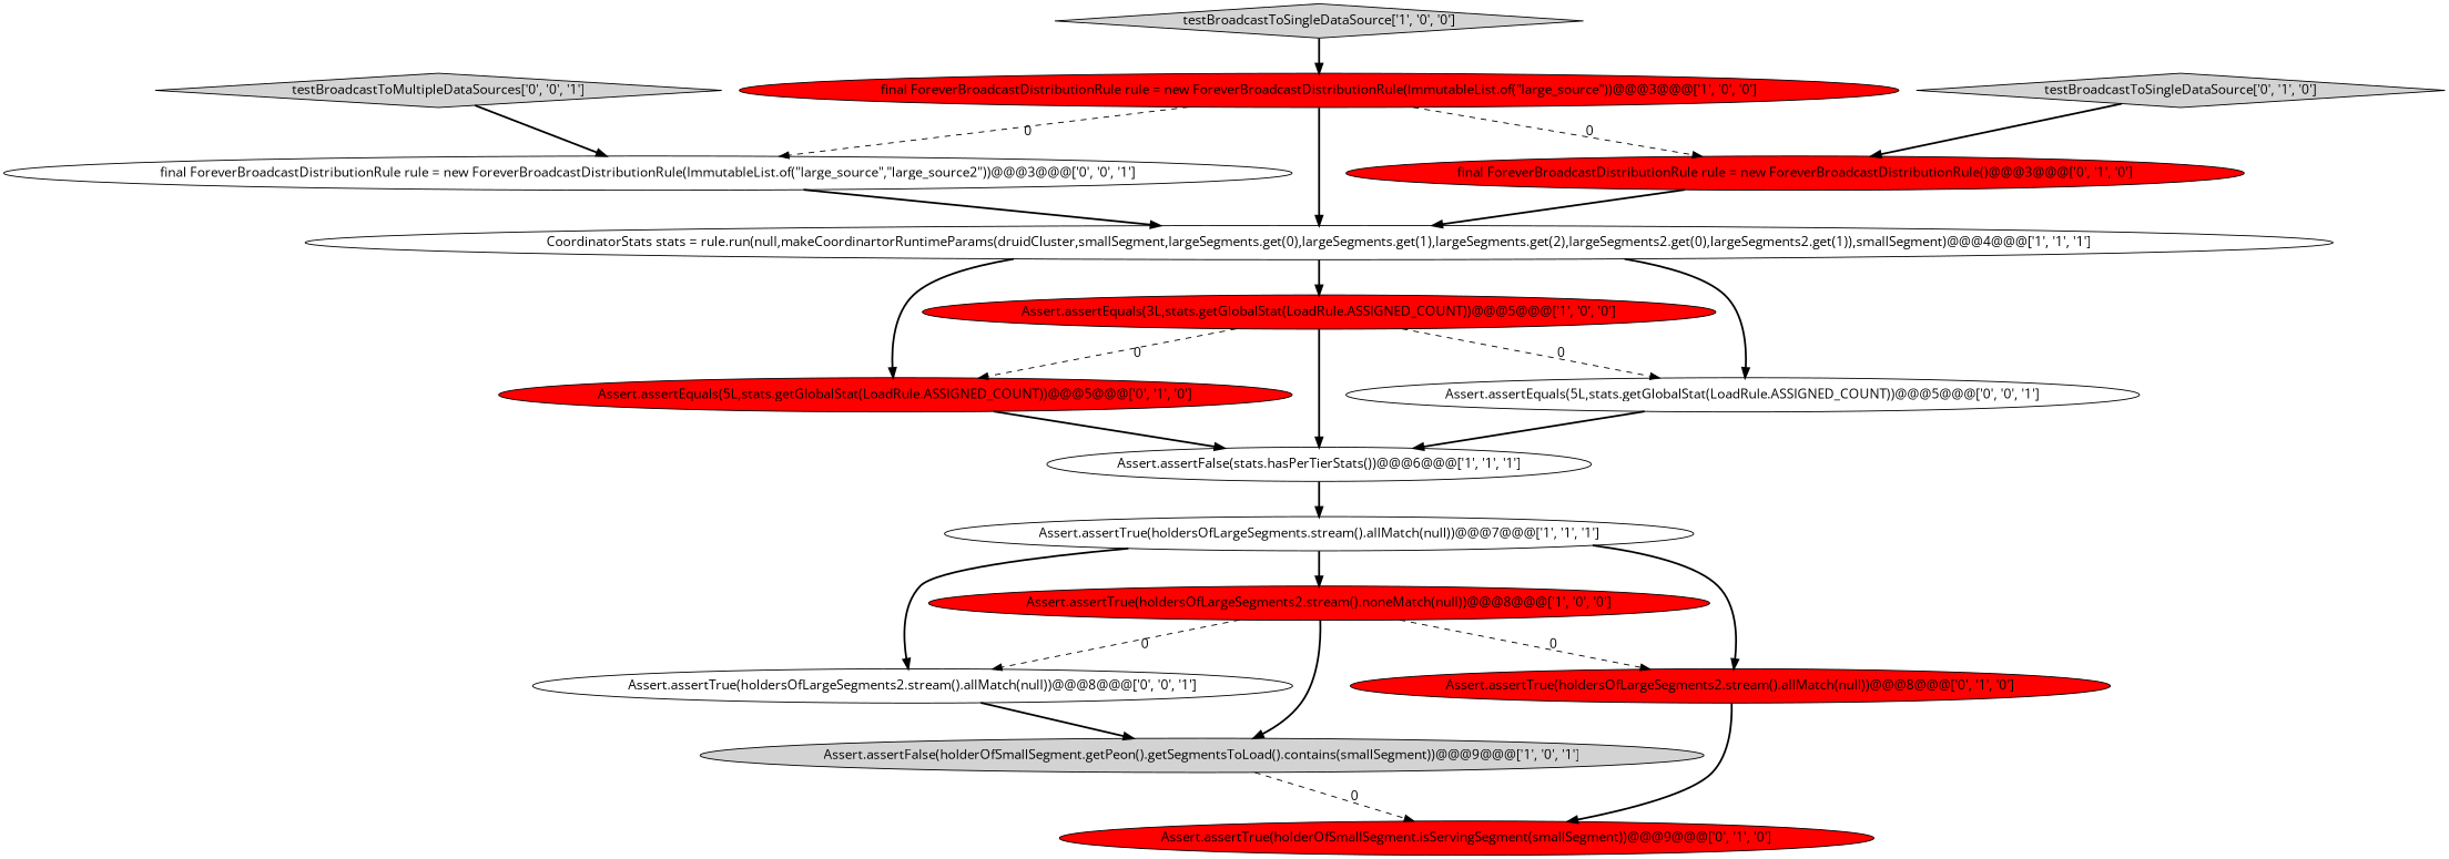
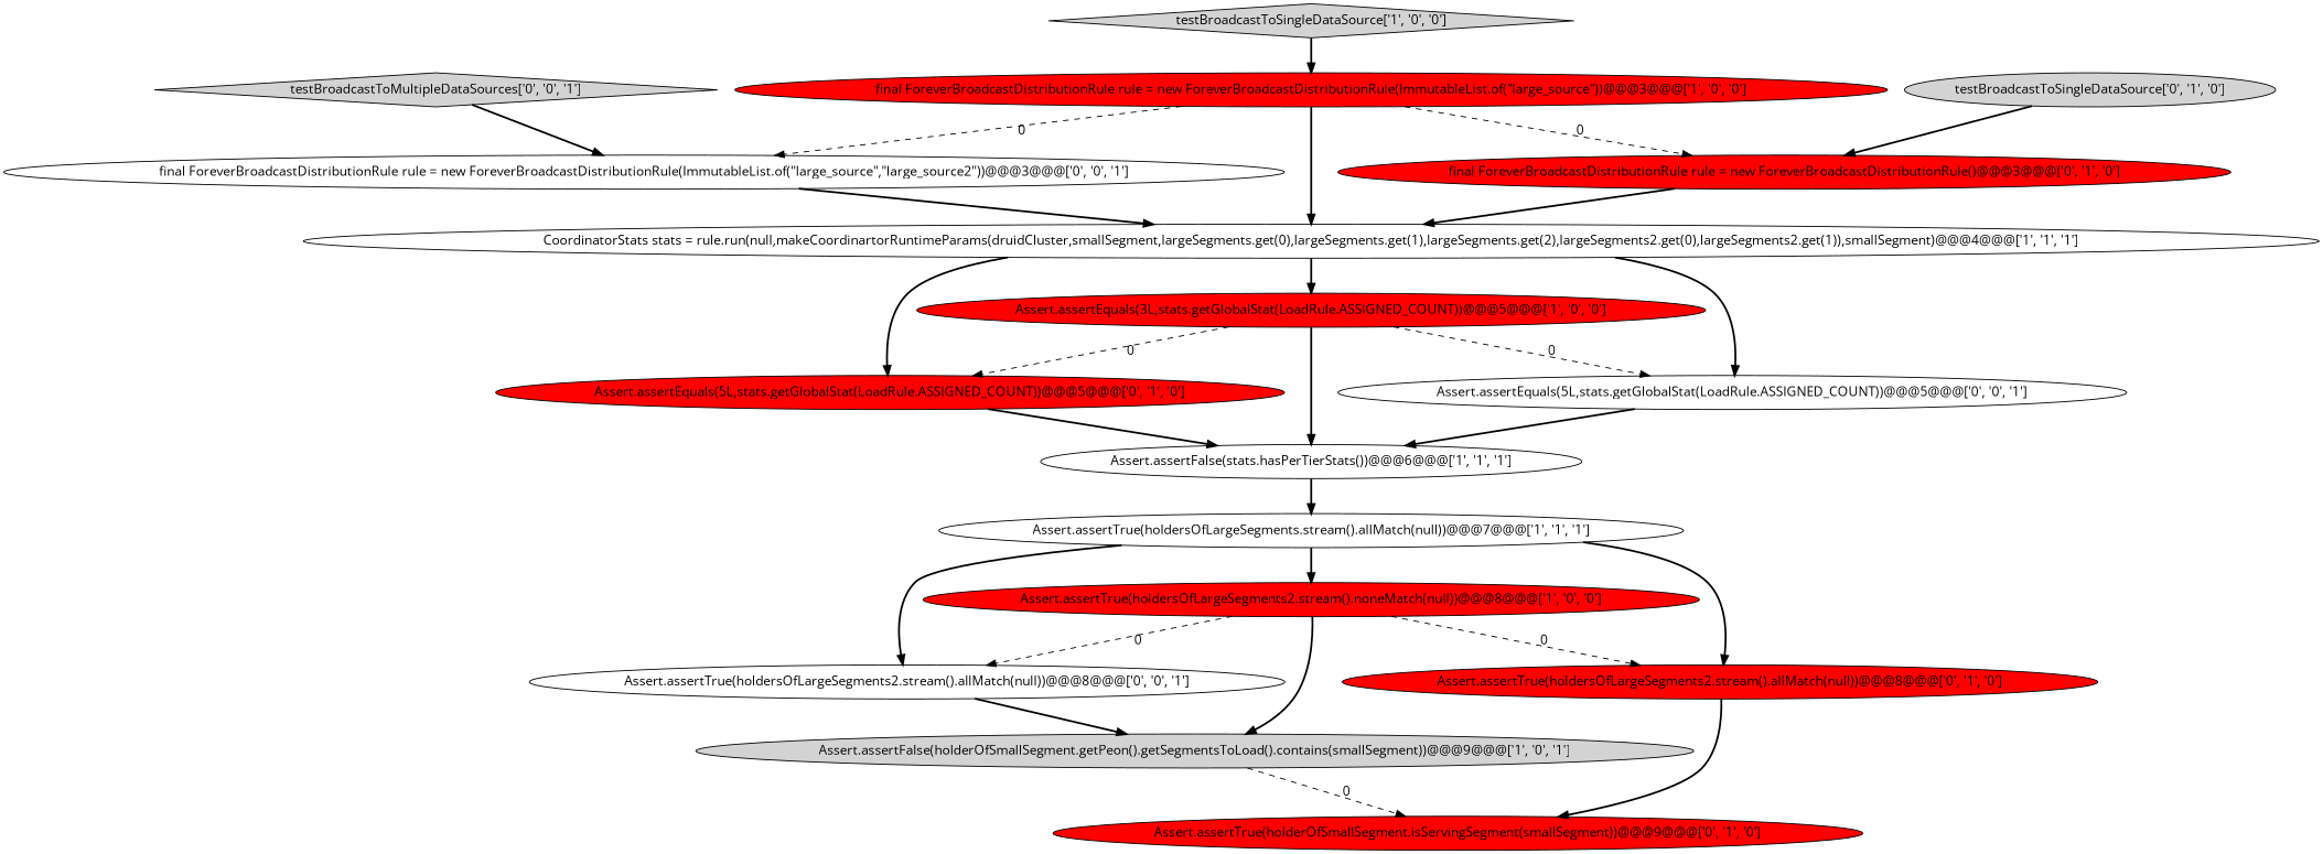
  digraph {
    fontname="Open Sans"
    node [fillcolor=red shape=ellipse style=filled fontname="Open Sans"]
    edge [style=bold fontname="Open Sans"]
    n1 [fillcolor=lightgray label="Assert.assertFalse(holderOfSmallSegment.getPeon().getSegmentsToLoad().contains(smallSegment))@@@9@@@['1', '0', '1']"]
    n2 [label="Assert.assertTrue(holderOfSmallSegment.isServingSegment(smallSegment))@@@9@@@['0', '1', '0']"]
    n3 [label="Assert.assertTrue(holdersOfLargeSegments2.stream().noneMatch(null))@@@8@@@['1', '0', '0']"]
    n4 [label="Assert.assertTrue(holdersOfLargeSegments2.stream().allMatch(null))@@@8@@@['0', '1', '0']"]
    n5 [fillcolor=white label="Assert.assertTrue(holdersOfLargeSegments2.stream().allMatch(null))@@@8@@@['0', '0', '1']"]
    n6 [label="final ForeverBroadcastDistributionRule rule = new ForeverBroadcastDistributionRule()@@@3@@@['0', '1', '0']"]
    n7 [fillcolor=white label="CoordinatorStats stats = rule.run(null,makeCoordinartorRuntimeParams(druidCluster,smallSegment,largeSegments.get(0),largeSegments.get(1),largeSegments.get(2),largeSegments2.get(0),largeSegments2.get(1)),smallSegment)@@@4@@@['1', '1', '1']"]
    n8 [label="final ForeverBroadcastDistributionRule rule = new ForeverBroadcastDistributionRule(ImmutableList.of(\"large_source\"))@@@3@@@['1', '0', '0']"]
    n9 [fillcolor=white label="final ForeverBroadcastDistributionRule rule = new ForeverBroadcastDistributionRule(ImmutableList.of(\"large_source\",\"large_source2\"))@@@3@@@['0', '0', '1']"]
    n10 [label="Assert.assertEquals(3L,stats.getGlobalStat(LoadRule.ASSIGNED_COUNT))@@@5@@@['1', '0', '0']"]
    n11 [label="Assert.assertEquals(5L,stats.getGlobalStat(LoadRule.ASSIGNED_COUNT))@@@5@@@['0', '1', '0']"]
    n12 [fillcolor=white label="Assert.assertFalse(stats.hasPerTierStats())@@@6@@@['1', '1', '1']"]
    n13 [fillcolor=white label="Assert.assertEquals(5L,stats.getGlobalStat(LoadRule.ASSIGNED_COUNT))@@@5@@@['0', '0', '1']"]
    n14 [fillcolor=white label="Assert.assertTrue(holdersOfLargeSegments.stream().allMatch(null))@@@7@@@['1', '1', '1']"]
    n15 [fillcolor=lightgray label="testBroadcastToSingleDataSource['1', '0', '0']" shape=diamond]
-   n16 [fillcolor=lightgray label="testBroadcastToSingleDataSource['0', '1', '0']" shape=diamond]
+   n16 [fillcolor=lightgray label="testBroadcastToSingleDataSource['0', '1', '0']"]
    n17 [fillcolor=lightgray label="testBroadcastToMultipleDataSources['0', '0', '1']" shape=diamond]
    n1 -> n2 [label=0 style=dashed]
    n3 -> n1
    n3 -> n4 [label=0 style=dashed]
    n3 -> n5 [label=0 style=dashed]
    n4 -> n2
    n5 -> n1
    n6 -> n7
    n7 -> n10
    n7 -> n11
    n7 -> n13
    n8 -> n6 [label=0 style=dashed]
    n8 -> n7
    n8 -> n9 [label=0 style=dashed]
    n9 -> n7
    n10 -> n11 [label=0 style=dashed]
    n10 -> n12
    n10 -> n13 [label=0 style=dashed]
    n11 -> n12
    n12 -> n14
    n13 -> n12
    n14 -> n3
    n14 -> n4
    n14 -> n5
    n15 -> n8
    n16 -> n6
    n17 -> n9
  }
